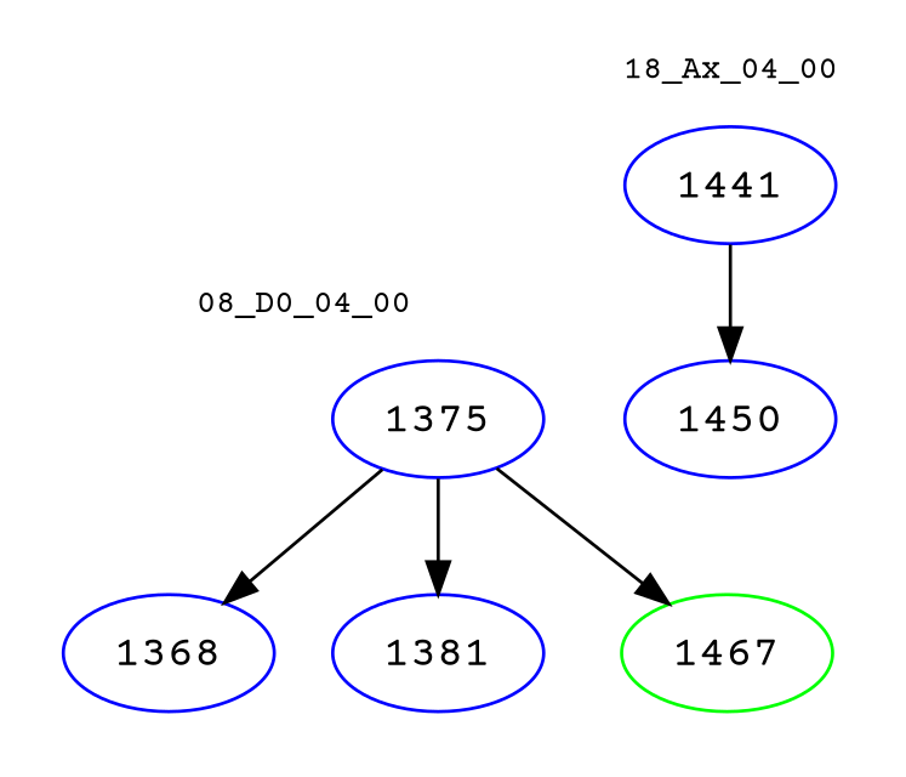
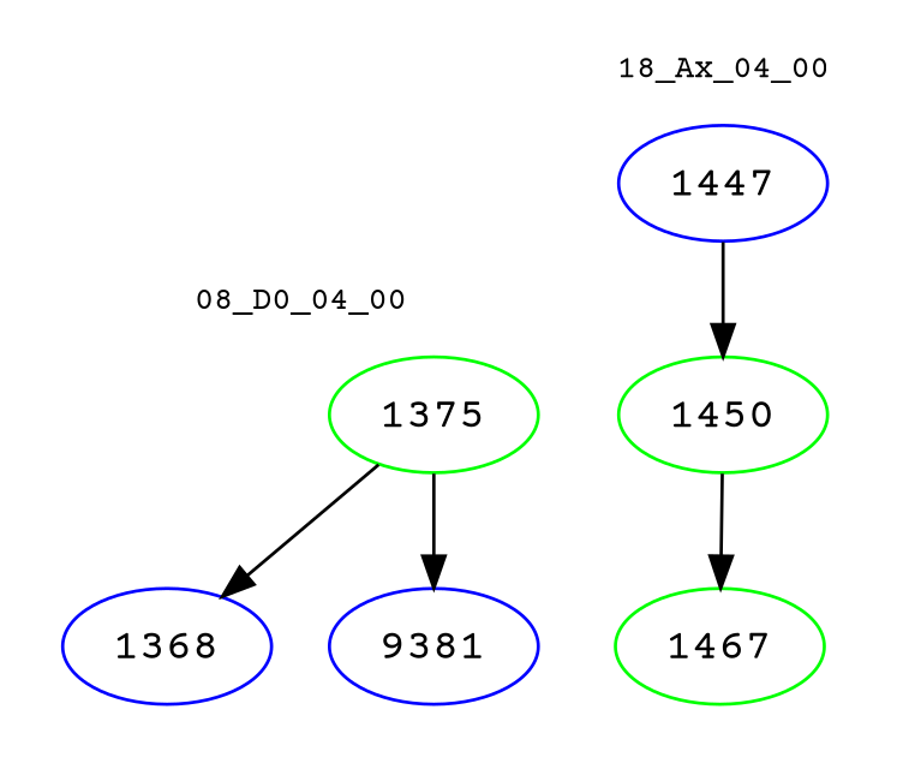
  digraph {
    fontname="Courier Prime"
    node [color=green fontname="Courier Prime"]
    edge [color=black fontname="Courier Prime"]
-   n1 [color=blue label=1450]
-   n2 [color=blue label=1441]
+   n1 [label=1450]
+   n2 [color=blue label=1447]
    n3 [label=1467]
-   n4 [color=blue label=1375]
+   n4 [label=1375]
    n5 [color=blue label=1368]
-   n6 [color=blue label=1381]
+   n6 [color=blue label=9381]
    subgraph cluster_1 {
      color=white
      fontsize=10
      label="18_Ax_04_00"
      n1
      n2
      n3
    }
    subgraph cluster_2 {
      color=white
      fontsize=10
      label="08_D0_04_00"
      n4
      n5
      n6
    }
-   n4 -> n3
+   n1 -> n3
    n2 -> n1
    n4 -> n5
    n4 -> n6
  }
